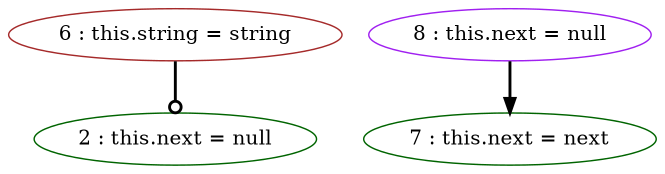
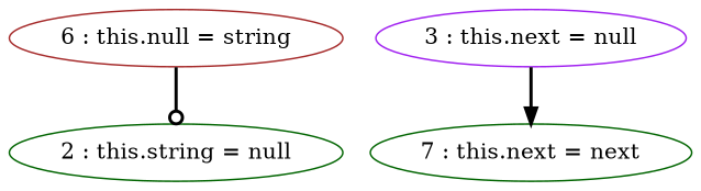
  digraph {
    node [color=darkgreen]
    edge [style=bold]
-   "6 : this.string = string" [color=brown]
-   "2 : this.string = null" [label="2 : this.next = null"]
-   "3 : this.next = null" [color=purple label="8 : this.next = null"]
+   "6 : this.string = string" [color=brown label="6 : this.null = string"]
+   "2 : this.string = null"
+   "3 : this.next = null" [color=purple]
    "7 : this.next = next"
    "6 : this.string = string" -> "2 : this.string = null" [arrowhead=odot]
    "3 : this.next = null" -> "7 : this.next = next" [arrowhead=normal]
  }
